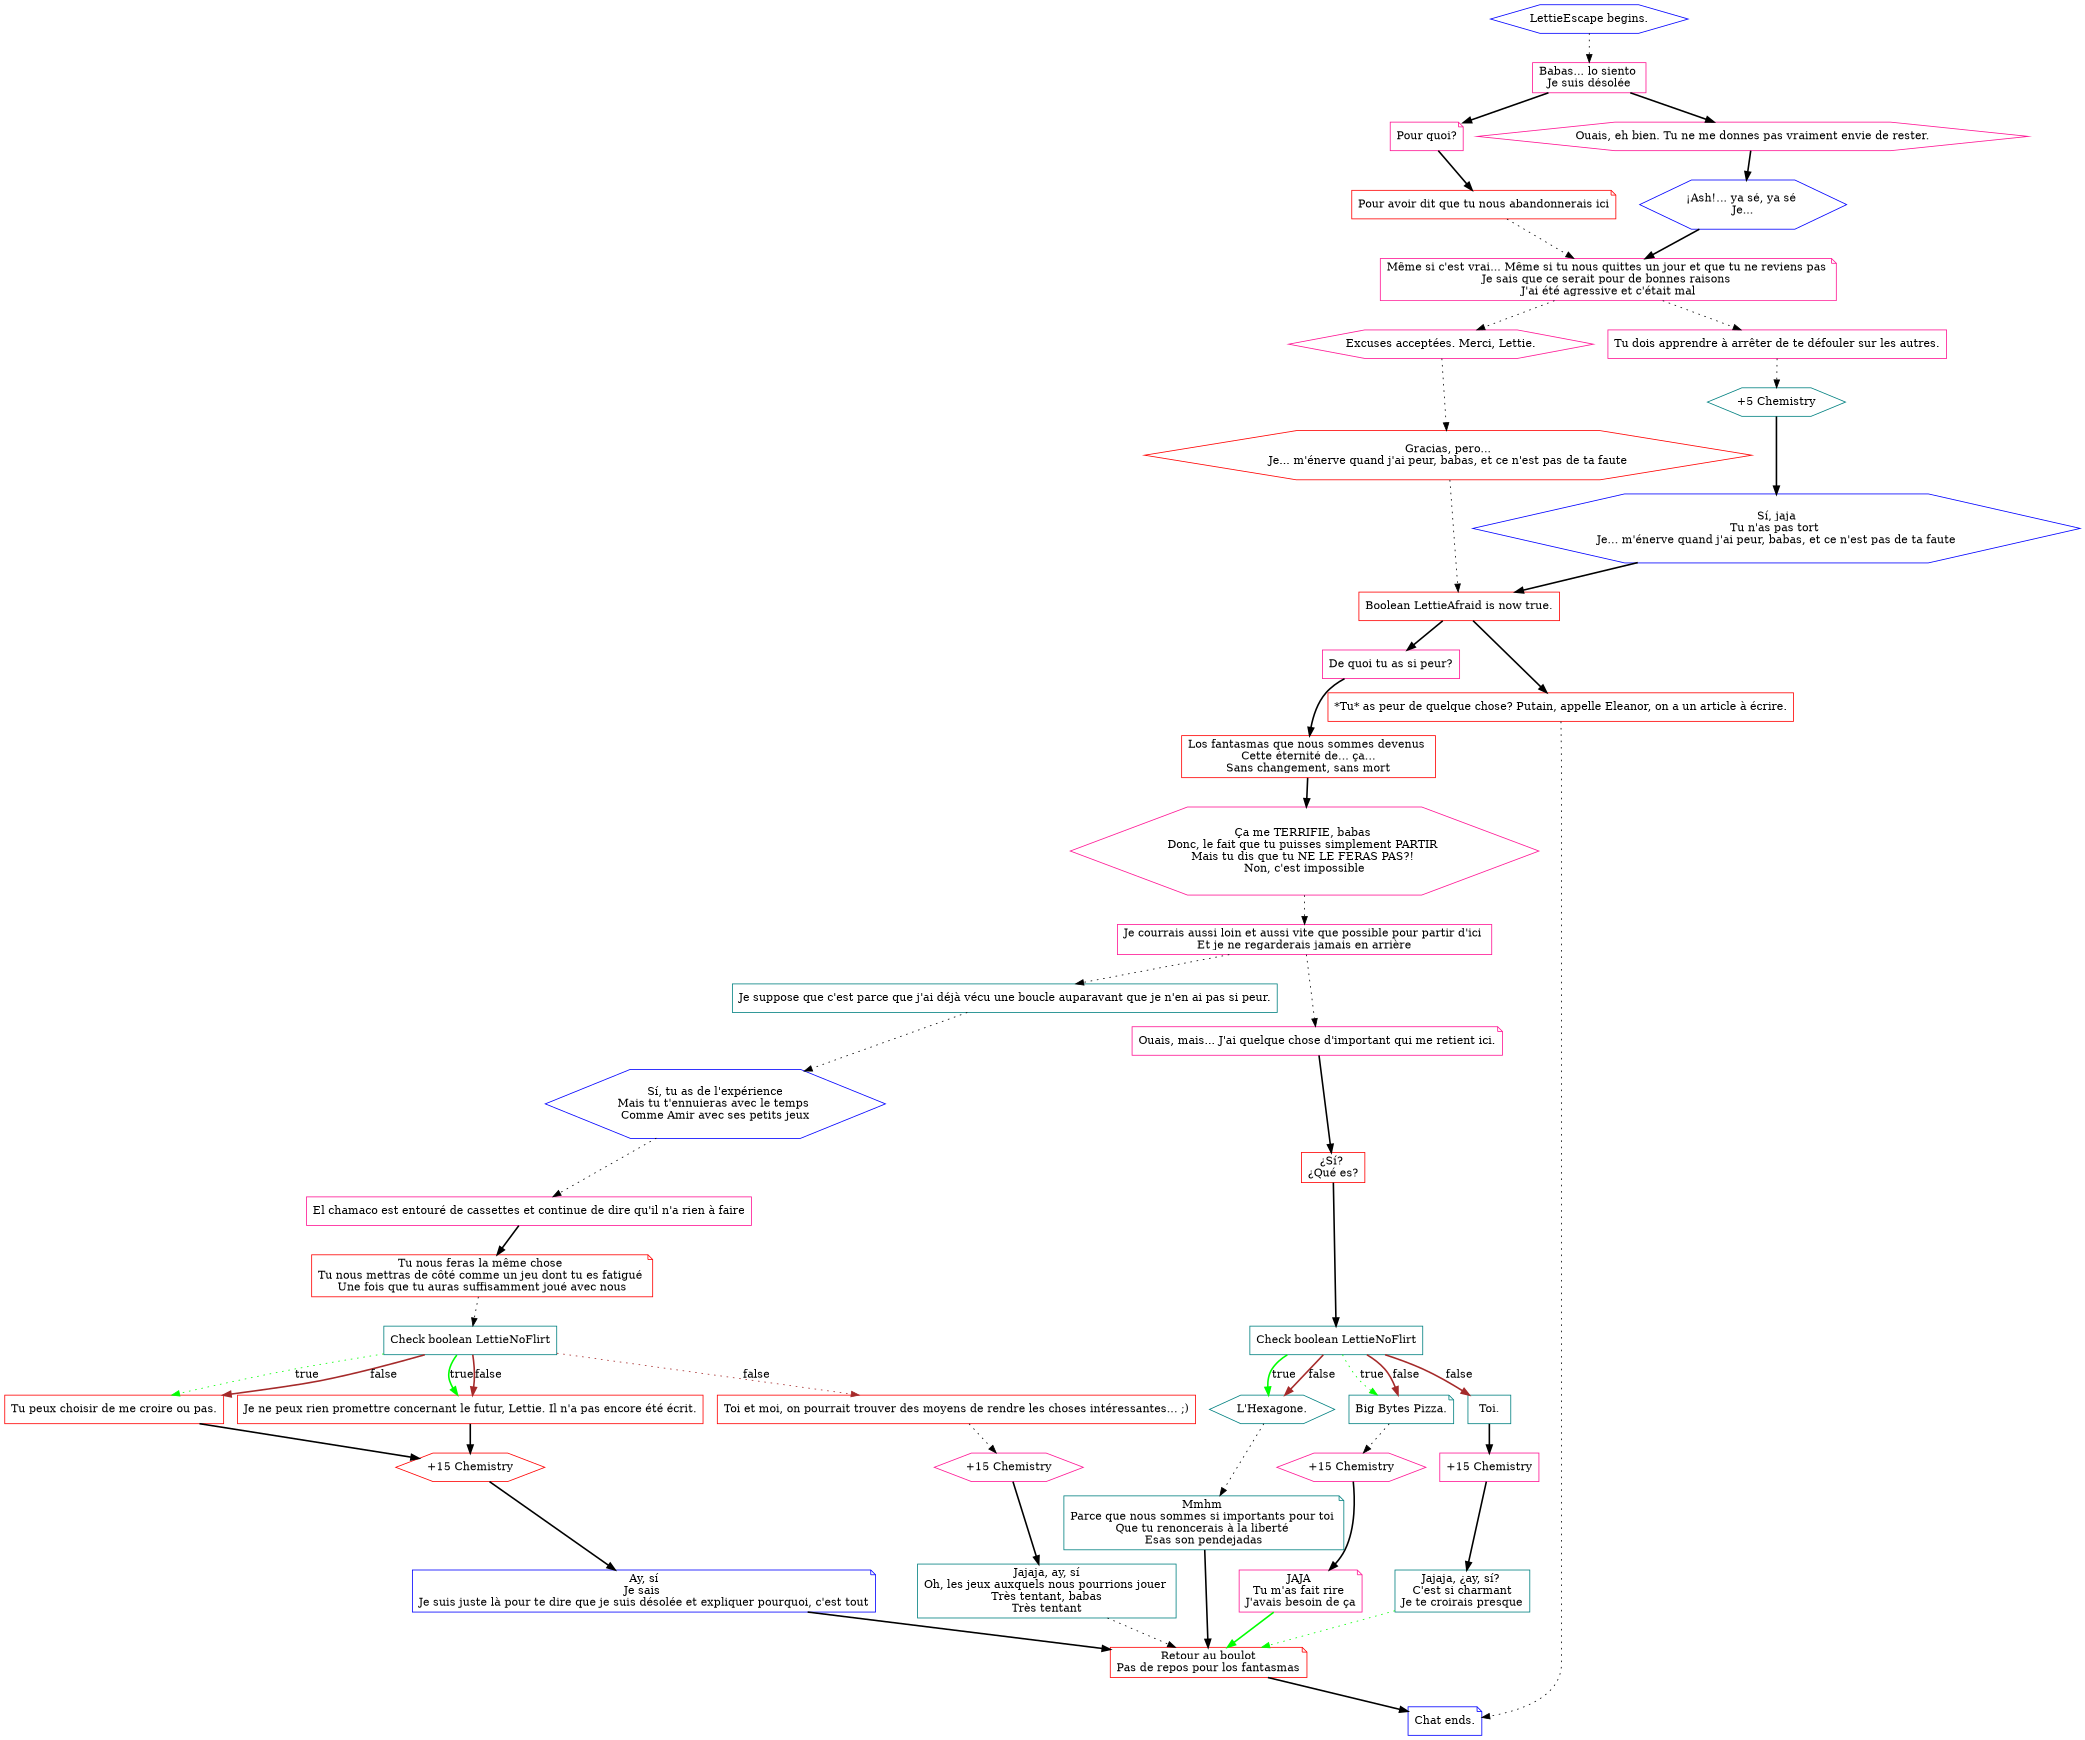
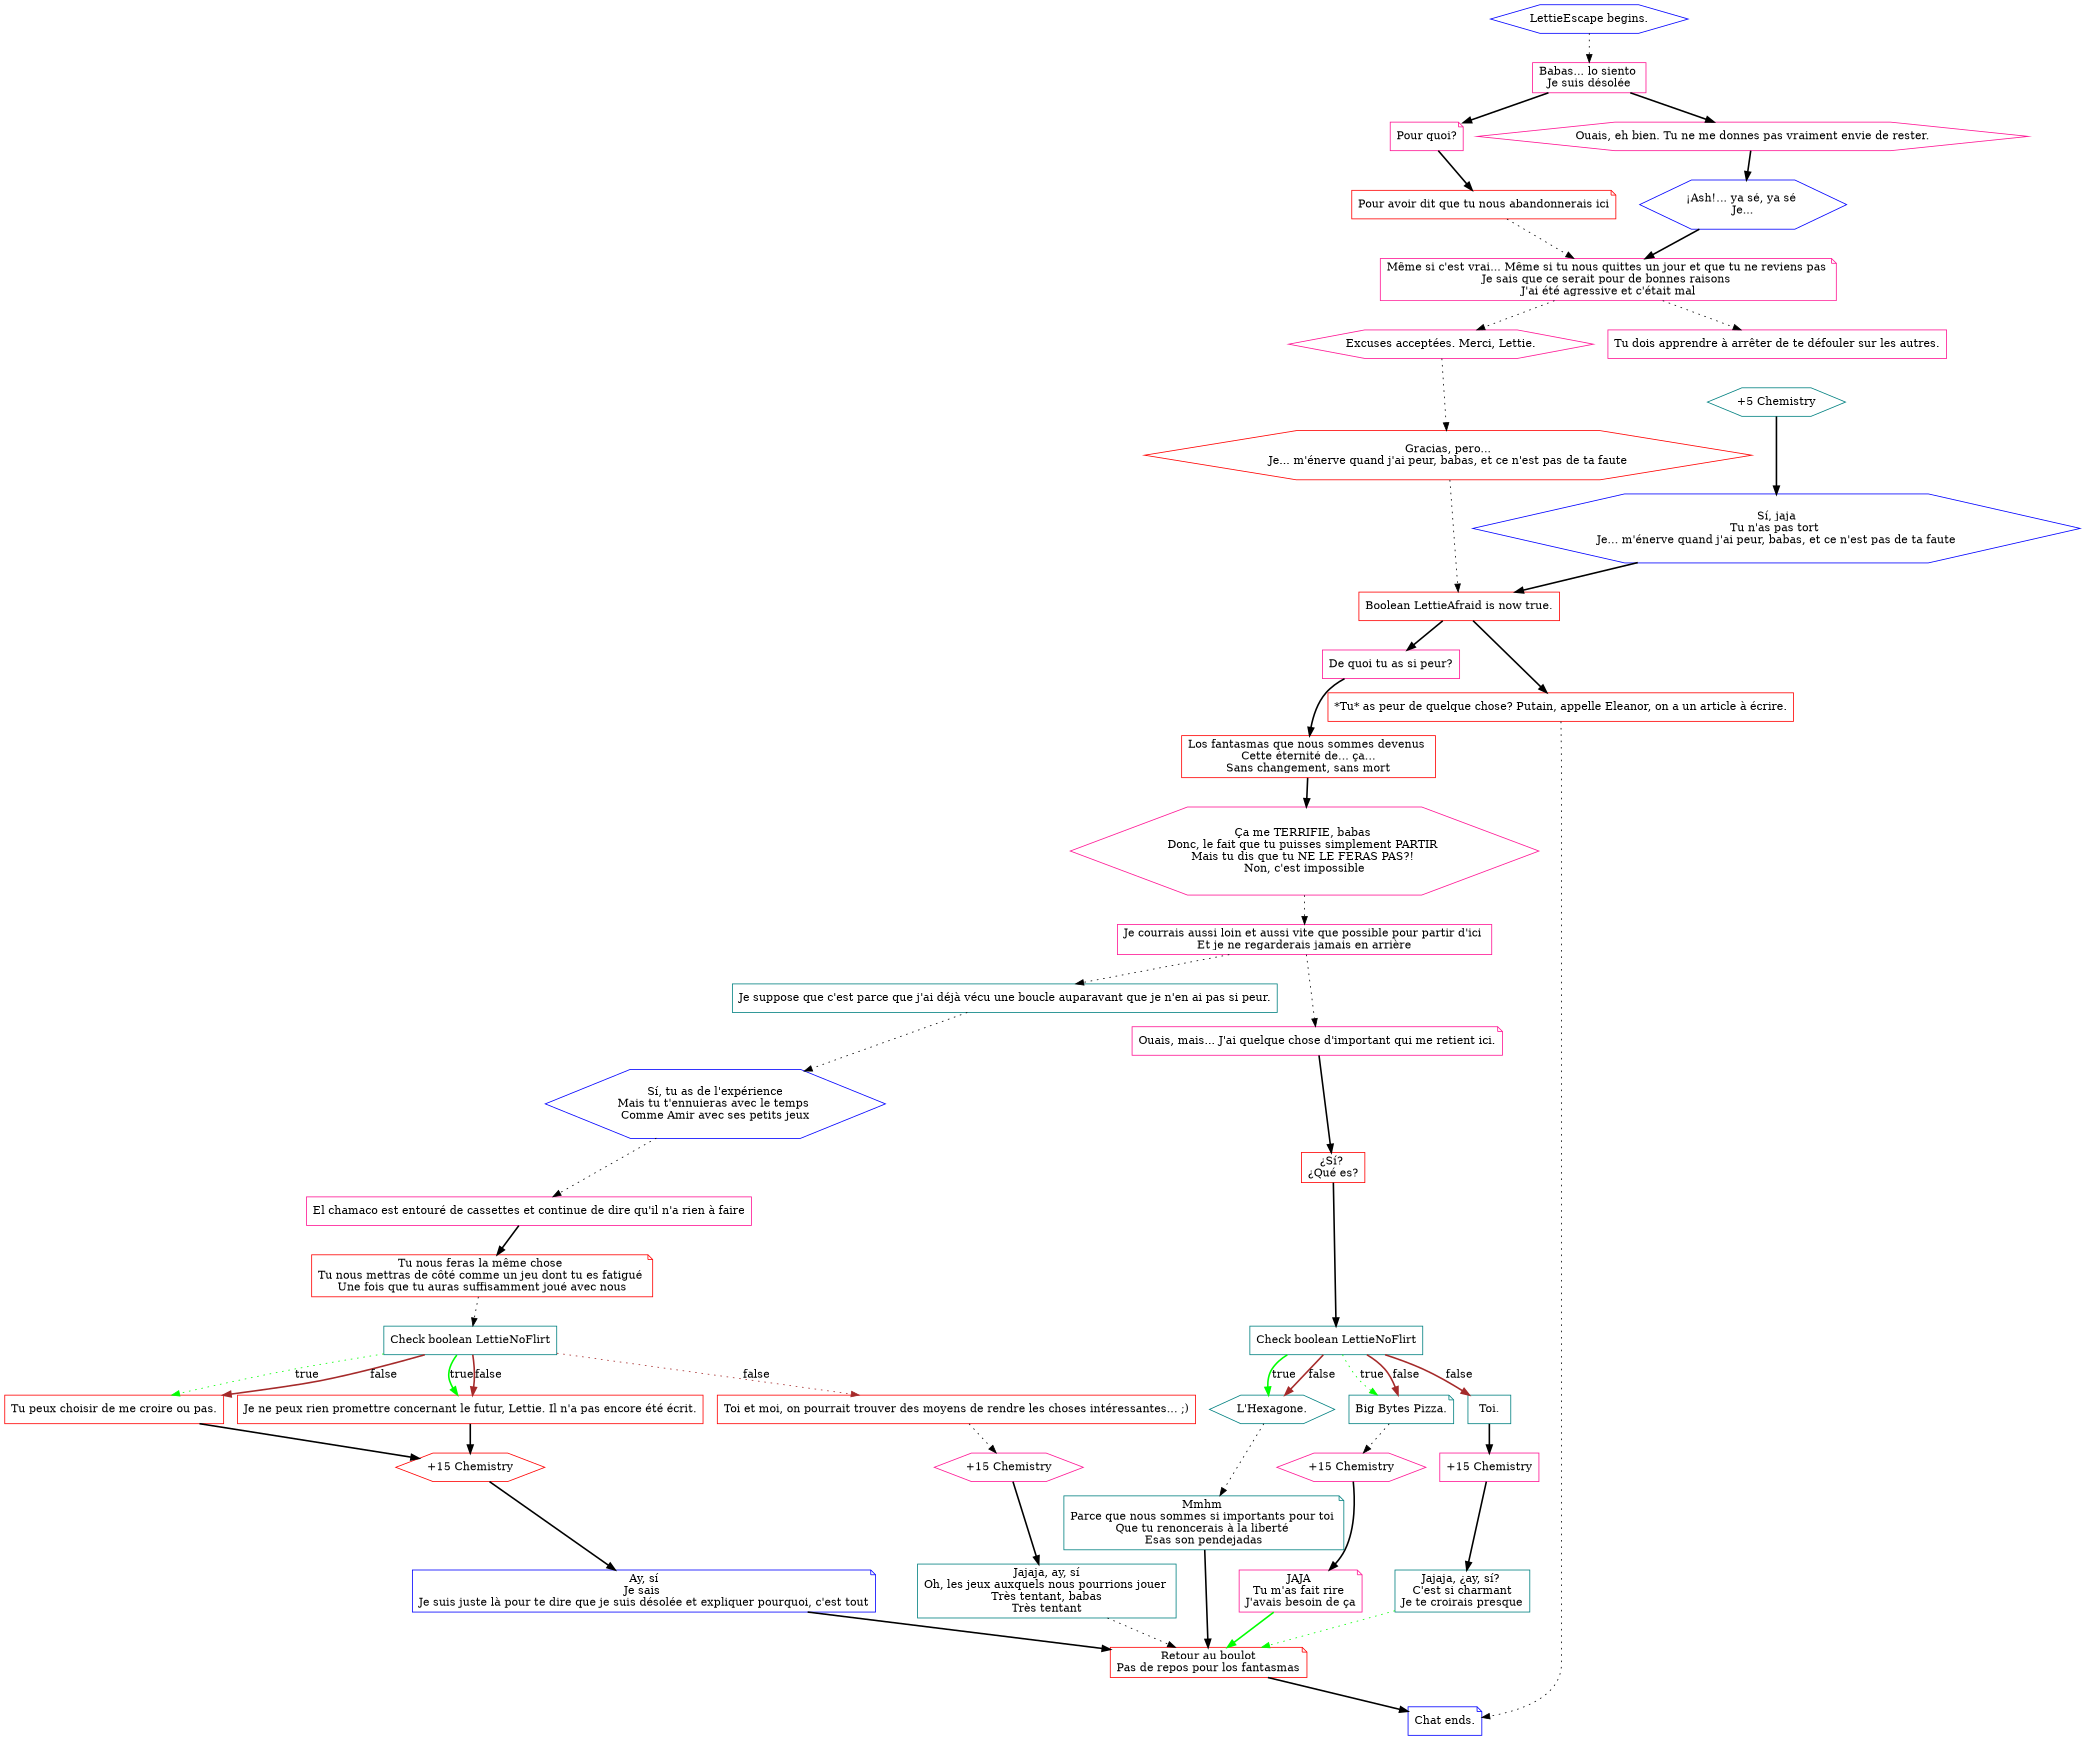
  digraph {
    node [color=deeppink shape=box]
    edge [style=bold]
    "LettieEscape begins." [color=blue shape=hexagon]
    n2 [label="Babas... lo siento \nJe suis désolée"]
    n3 [label="Pour quoi?" shape=note]
    n4 [label="Ouais, eh bien. Tu ne me donnes pas vraiment envie de rester." shape=hexagon]
    n5 [color=red label="Pour avoir dit que tu nous abandonnerais ici" shape=note]
    n6 [color=blue label="¡Ash!... ya sé, ya sé \nJe..." shape=hexagon]
    n7 [label="Même si c'est vrai... Même si tu nous quittes un jour et que tu ne reviens pas \nJe sais que ce serait pour de bonnes raisons \nJ'ai été agressive et c'était mal" shape=note]
    n8 [label="Excuses acceptées. Merci, Lettie." shape=hexagon]
    n9 [label="Tu dois apprendre à arrêter de te défouler sur les autres."]
    n10 [color=red label="Gracias, pero...\nJe... m'énerve quand j'ai peur, babas, et ce n'est pas de ta faute" shape=hexagon]
    n11 [color=teal label="+5 Chemistry" shape=hexagon]
    n12 [color=red label="Boolean LettieAfraid is now true."]
    n13 [color=blue label="Sí, jaja\nTu n'as pas tort \nJe... m'énerve quand j'ai peur, babas, et ce n'est pas de ta faute" shape=hexagon]
    n14 [label="De quoi tu as si peur?"]
    n15 [color=red label="*Tu* as peur de quelque chose? Putain, appelle Eleanor, on a un article à écrire."]
    n16 [color=red label="Los fantasmas que nous sommes devenus \nCette éternité de... ça...\nSans changement, sans mort"]
    "Chat ends." [color=blue shape=note]
    n18 [label="Ça me TERRIFIE, babas \nDonc, le fait que tu puisses simplement PARTIR \nMais tu dis que tu NE LE FERAS PAS?! \nNon, c'est impossible" shape=hexagon]
    n19 [label="Je courrais aussi loin et aussi vite que possible pour partir d'ici \nEt je ne regarderais jamais en arrière"]
    n20 [color=teal label="Je suppose que c'est parce que j'ai déjà vécu une boucle auparavant que je n'en ai pas si peur."]
    n21 [label="Ouais, mais... J'ai quelque chose d'important qui me retient ici." shape=note]
    n22 [color=blue label="Sí, tu as de l'expérience\nMais tu t'ennuieras avec le temps \nComme Amir avec ses petits jeux" shape=hexagon]
    n23 [color=red label="¿Sí? \n¿Qué es?"]
    n24 [label="El chamaco est entouré de cassettes et continue de dire qu'il n'a rien à faire"]
    n25 [color=teal label="Check boolean LettieNoFlirt"]
    n26 [color=red label="Tu nous feras la même chose \nTu nous mettras de côté comme un jeu dont tu es fatigué \nUne fois que tu auras suffisamment joué avec nous" shape=note]
    n27 [color=teal label="L'Hexagone." shape=hexagon]
    n28 [color=teal label="Big Bytes Pizza." shape=note]
    n29 [color=teal label="Toi."]
    n30 [color=teal label="Check boolean LettieNoFlirt"]
    n31 [color=teal label="Mmhm \nParce que nous sommes si importants pour toi \nQue tu renoncerais à la liberté \nEsas son pendejadas" shape=note]
    n32 [label="+15 Chemistry" shape=hexagon]
    n33 [label="+15 Chemistry"]
    n34 [color=red label="Tu peux choisir de me croire ou pas."]
    n35 [color=red label="Je ne peux rien promettre concernant le futur, Lettie. Il n'a pas encore été écrit."]
    n36 [color=red label="Toi et moi, on pourrait trouver des moyens de rendre les choses intéressantes... ;)"]
    n37 [color=red label="Retour au boulot\nPas de repos pour los fantasmas" shape=note]
    n38 [label="JAJA \nTu m'as fait rire \nJ'avais besoin de ça" shape=note]
    n39 [color=teal label="Jajaja, ¿ay, sí? \nC'est si charmant\nJe te croirais presque"]
    n40 [color=red label="+15 Chemistry" shape=hexagon]
    n41 [label="+15 Chemistry" shape=hexagon]
    n42 [color=blue label="Ay, sí\nJe sais \nJe suis juste là pour te dire que je suis désolée et expliquer pourquoi, c'est tout" shape=note]
    n43 [color=teal label="Jajaja, ay, sí\nOh, les jeux auxquels nous pourrions jouer \nTrès tentant, babas\nTrès tentant"]
    "LettieEscape begins." -> n2 [style=dotted]
    n2 -> n3
    n2 -> n4
    n3 -> n5
    n4 -> n6
    n5 -> n7 [style=dotted]
    n6 -> n7
    n7 -> n8 [style=dotted]
    n7 -> n9 [style=dotted]
    n8 -> n10 [style=dotted]
-   n9 -> n11 [style=dotted]
    n10 -> n12 [style=dotted]
    n11 -> n13
    n12 -> n14
    n12 -> n15
    n13 -> n12
    n14 -> n16
    n15 -> "Chat ends." [style=dotted]
    n16 -> n18
    n18 -> n19 [style=dotted]
    n19 -> n20 [style=dotted]
    n19 -> n21 [style=dotted]
    n20 -> n22 [style=dotted]
    n21 -> n23
    n22 -> n24 [style=dotted]
    n23 -> n25
    n24 -> n26
    n25 -> n27 [color=green label=true]
    n25 -> n27 [color=brown label=false]
    n25 -> n28 [color=green label=true style=dotted]
    n25 -> n28 [color=brown label=false]
    n25 -> n29 [color=brown label=false]
    n26 -> n30 [style=dotted]
    n27 -> n31 [style=dotted]
    n28 -> n32 [style=dotted]
    n29 -> n33
    n30 -> n34 [color=green label=true style=dotted]
    n30 -> n34 [color=brown label=false]
    n30 -> n35 [color=green label=true]
    n30 -> n35 [color=brown label=false]
    n30 -> n36 [color=brown label=false style=dotted]
    n31 -> n37
    n32 -> n38
    n33 -> n39
    n34 -> n40
    n35 -> n40
    n36 -> n41 [style=dotted]
    n37 -> "Chat ends."
    n38 -> n37 [color=green]
    n39 -> n37 [color=green style=dotted]
    n40 -> n42
    n41 -> n43
    n42 -> n37
    n43 -> n37 [style=dotted]
  }
